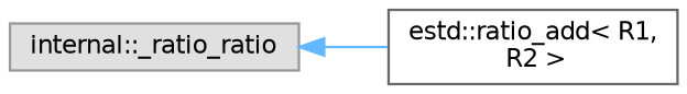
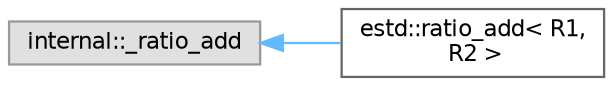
  digraph {
    rankdir=LR
    node [fontname=Helvetica fontsize=10 shape=box style=filled]
-   n1 [color=grey60 fillcolor="#E0E0E0" height=0.2 label="internal::_ratio_ratio" width=0.4]
+   n1 [color=grey60 fillcolor="#E0E0E0" height=0.2 label="internal::_ratio_add" width=0.4]
    n2 [color=grey40 fillcolor=white height=0.2 label="estd::ratio_add\< R1,\l R2 \>" width=0.4]
    n1 -> n2 [color=steelblue1 dir=back fontname=Helvetica fontsize=10 labelfontname=Helvetica labelfontsize=10 style=solid]
  }
